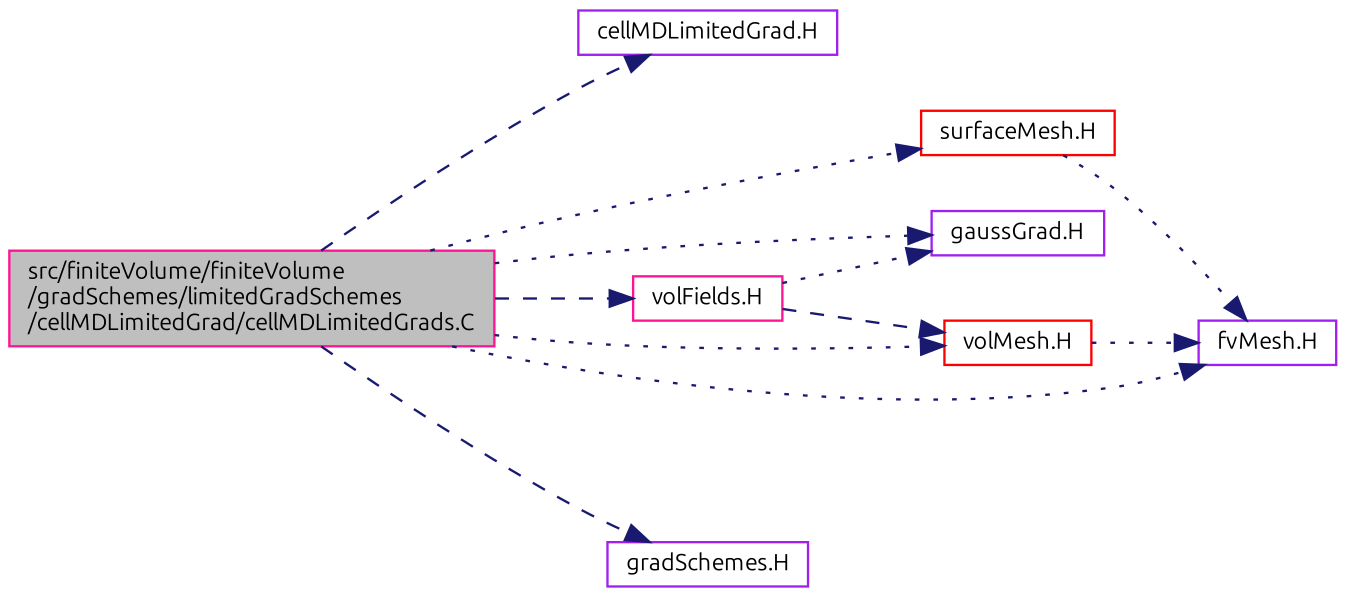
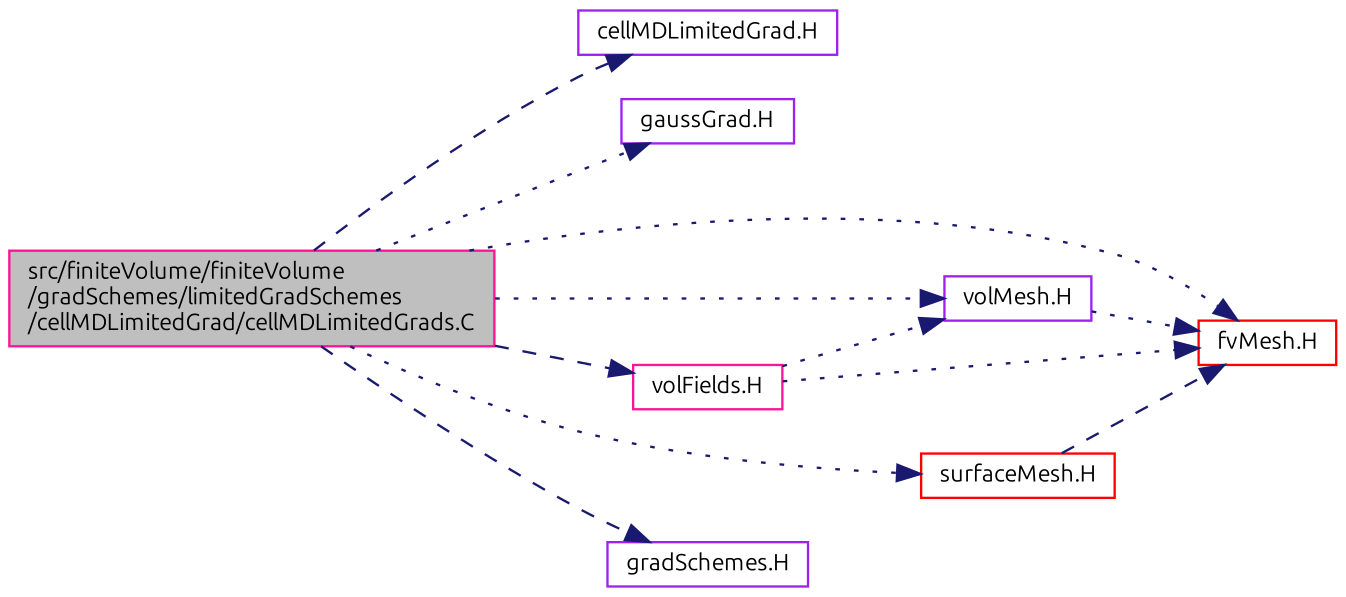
  digraph {
    fontname=Ubuntu
    rankdir=LR
    node [color=purple fontname=Ubuntu fontsize=10 shape=record]
    edge [color=midnightblue fontname=Ubuntu fontsize=10 labelfontname=Helvetica labelfontsize=10 style=dotted]
    n1 [color=deeppink fillcolor=grey75 fontcolor=black height=0.2 label="src/finiteVolume/finiteVolume\l/gradSchemes/limitedGradSchemes\l/cellMDLimitedGrad/cellMDLimitedGrads.C" style=filled width=0.4]
    n2 [height=0.2 label="cellMDLimitedGrad.H" width=0.4]
    n3 [height=0.2 label="gaussGrad.H" width=0.4]
-   n4 [height=0.2 label="fvMesh.H" width=0.4]
-   n5 [color=red height=0.2 label="volMesh.H" width=0.4]
+   n4 [color=red height=0.2 label="fvMesh.H" width=0.4]
+   n5 [height=0.2 label="volMesh.H" width=0.4]
    n6 [color=red height=0.2 label="surfaceMesh.H" width=0.4]
    n7 [color=deeppink height=0.2 label="volFields.H" width=0.4]
    n8 [height=0.2 label="gradSchemes.H" width=0.4]
    n1 -> n2 [style=dashed]
    n1 -> n3
    n1 -> n4
    n1 -> n5
    n1 -> n6
    n1 -> n7 [style=dashed]
    n1 -> n8 [style=dashed]
    n5 -> n4
-   n6 -> n4
-   n7 -> n3
-   n7 -> n5 [style=dashed]
+   n6 -> n4 [style=dashed]
+   n7 -> n4
+   n7 -> n5
  }
